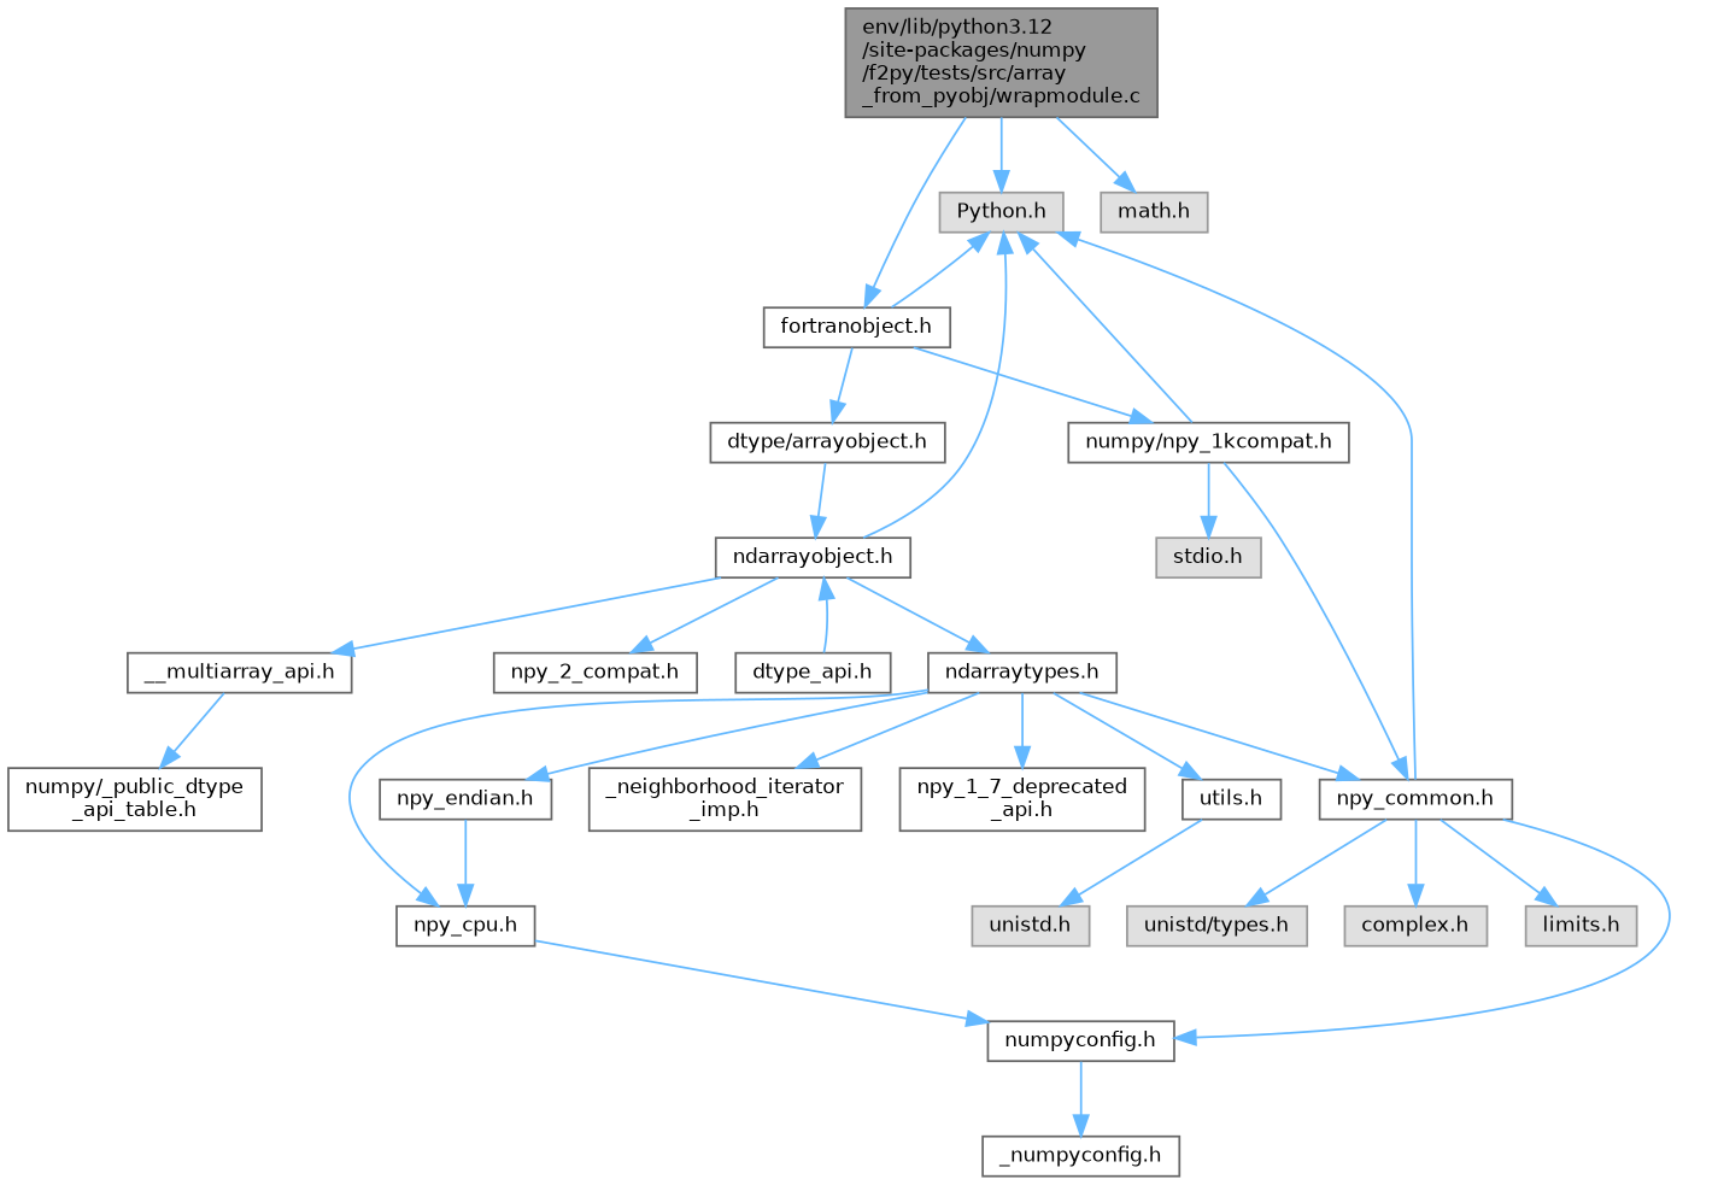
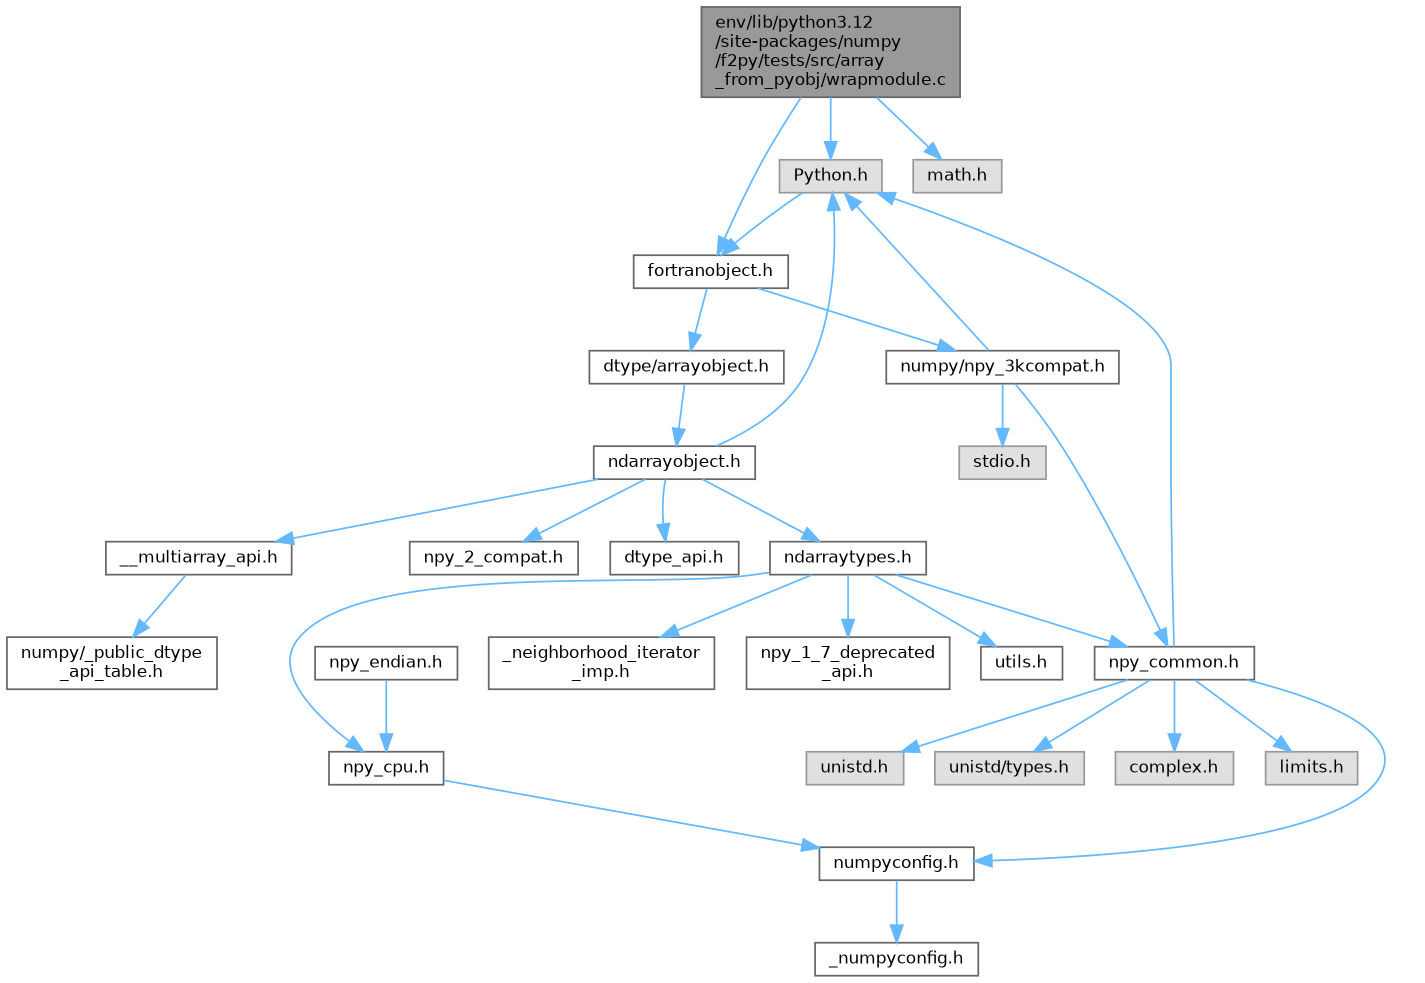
  digraph {
    node [color=grey40 fillcolor=white fontname=Helvetica fontsize=10 shape=box style=filled]
    edge [color=steelblue1 fontname=Helvetica fontsize=10 labelfontname=Helvetica labelfontsize=10 style=solid]
    n1 [color=gray40 fillcolor=grey60 fontcolor=black height=0.2 label="env/lib/python3.12\l/site-packages/numpy\l/f2py/tests/src/array\l_from_pyobj/wrapmodule.c" width=0.4]
    n2 [color=grey60 fillcolor="#E0E0E0" height=0.2 label="Python.h" width=0.4]
    n3 [height=0.2 label="fortranobject.h" width=0.4]
    n4 [color=grey60 fillcolor="#E0E0E0" height=0.2 label="math.h" width=0.4]
    n5 [height=0.2 label="dtype/arrayobject.h" width=0.4]
-   n6 [height=0.2 label="numpy/npy_1kcompat.h" width=0.4]
+   n6 [height=0.2 label="numpy/npy_3kcompat.h" width=0.4]
    n7 [height=0.2 label="ndarrayobject.h" width=0.4]
    n8 [height=0.2 label="npy_common.h" width=0.4]
    n9 [color=grey60 fillcolor="#E0E0E0" height=0.2 label="stdio.h" width=0.4]
    n10 [height=0.2 label="ndarraytypes.h" width=0.4]
    n11 [height=0.2 label="dtype_api.h" width=0.4]
    n12 [height=0.2 label="__multiarray_api.h" width=0.4]
    n13 [height=0.2 label="npy_2_compat.h" width=0.4]
    n14 [height=0.2 label="npy_endian.h" width=0.4]
    n15 [height=0.2 label="npy_cpu.h" width=0.4]
    n16 [height=0.2 label="utils.h" width=0.4]
    n17 [height=0.2 label="_neighborhood_iterator\l_imp.h" width=0.4]
    n18 [height=0.2 label="npy_1_7_deprecated\l_api.h" width=0.4]
    n19 [height=0.2 label="numpy/_public_dtype\l_api_table.h" width=0.4]
    n20 [height=0.2 label="numpyconfig.h" width=0.4]
    n21 [color=grey60 fillcolor="#E0E0E0" height=0.2 label="unistd/types.h" width=0.4]
    n22 [color=grey60 fillcolor="#E0E0E0" height=0.2 label="unistd.h" width=0.4]
    n23 [color=grey60 fillcolor="#E0E0E0" height=0.2 label="complex.h" width=0.4]
    n24 [color=grey60 fillcolor="#E0E0E0" height=0.2 label="limits.h" width=0.4]
    n25 [height=0.2 label="_numpyconfig.h" width=0.4]
    n1 -> n2
    n1 -> n3
    n1 -> n4
-   n3 -> n2
+   n2 -> n3
    n3 -> n5
    n3 -> n6
    n5 -> n7
    n6 -> n2
    n6 -> n8
    n6 -> n9
    n7 -> n2
    n7 -> n10
-   n11 -> n7
+   n7 -> n11
    n7 -> n12
    n7 -> n13
    n8 -> n2
    n8 -> n20
    n8 -> n21
-   n16 -> n22
+   n8 -> n22
    n8 -> n23
    n8 -> n24
    n10 -> n8
-   n10 -> n14
    n10 -> n15
    n10 -> n16
    n10 -> n17
    n10 -> n18
    n12 -> n19
    n14 -> n15
    n15 -> n20
    n20 -> n25
  }
